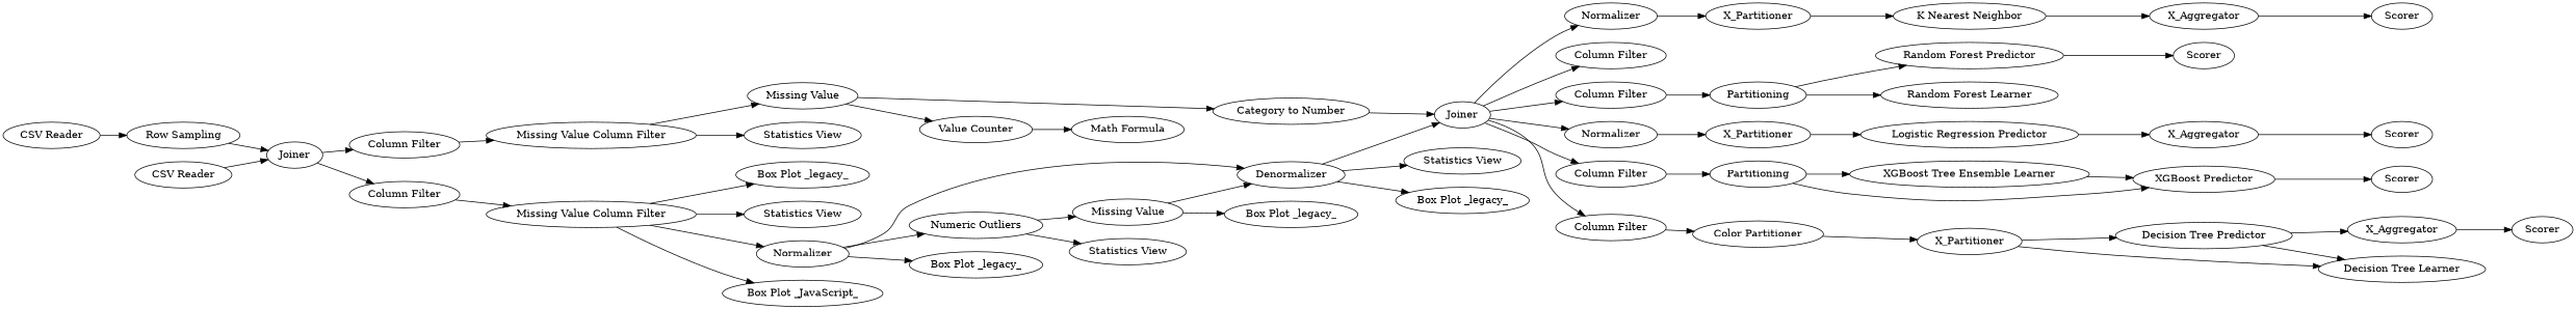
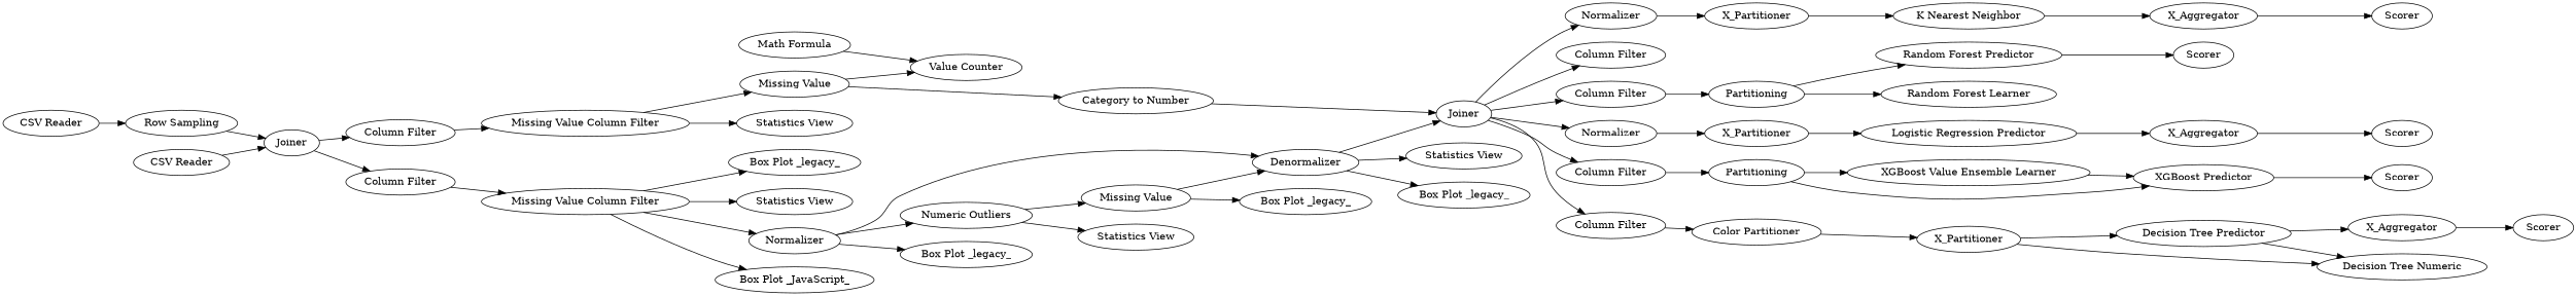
  digraph {
    rankdir=LR
    n1 [label=Normalizer]
    n2 [label=X_Partitioner]
    n3 [label="K Nearest Neighbor"]
    n4 [label=X_Aggregator]
    n5 [label=Joiner]
    n6 [label="Column Filter"]
    n7 [label="Column Filter"]
    n8 [label=Normalizer]
    n9 [label="Column Filter"]
    n10 [label="Column Filter"]
    n11 [label=Partitioning]
    n12 [label=X_Partitioner]
    n13 [label=Partitioning]
    n14 [label="Color Partitioner"]
    n15 [label="Random Forest Predictor"]
    n16 [label="Random Forest Learner"]
    n17 [label="Missing Value"]
    n18 [label="Box Plot _legacy_"]
    n19 [label=Denormalizer]
    n20 [label="Statistics View"]
    n21 [label="Box Plot _legacy_"]
    n22 [label=Scorer]
    n23 [label="Missing Value Column Filter"]
    n24 [label="Box Plot _legacy_"]
    n25 [label="Statistics View"]
    n26 [label=Normalizer]
    n27 [label="Box Plot _JavaScript_"]
    n28 [label="Numeric Outliers"]
    n29 [label="Box Plot _legacy_"]
-   n30 [label="XGBoost Tree Ensemble Learner"]
+   n30 [label="XGBoost Value Ensemble Learner"]
    n31 [label="XGBoost Predictor"]
    n32 [label=Scorer]
    n33 [label="Decision Tree Predictor"]
    n34 [label=X_Aggregator]
-   n35 [label="Decision Tree Learner"]
+   n35 [label="Decision Tree Numeric"]
    n36 [label=Scorer]
    n37 [label=X_Partitioner]
    n38 [label="Logistic Regression Predictor"]
    n39 [label=X_Aggregator]
    n40 [label="Missing Value"]
    n41 [label="Category to Number"]
    n42 [label="Value Counter"]
    n43 [label="Math Formula"]
    n44 [label="Row Sampling"]
    n45 [label=Joiner]
    n46 [label="Column Filter"]
    n47 [label="Column Filter"]
    n48 [label="Missing Value Column Filter"]
    n49 [label=Scorer]
    n50 [label="Statistics View"]
    n51 [label="CSV Reader"]
    n52 [label="Statistics View"]
    n53 [label=Scorer]
    n54 [label="CSV Reader"]
    n1 -> n2
    n2 -> n3
    n3 -> n4
    n4 -> n22
    n5 -> n1
    n5 -> n6
    n5 -> n7
    n5 -> n8
    n5 -> n9
    n5 -> n10
    n7 -> n11
    n8 -> n12
    n9 -> n13
    n10 -> n14
    n11 -> n15
    n11 -> n16
    n12 -> n38
    n13 -> n30
    n13 -> n31
    n14 -> n37
    n15 -> n49
    n17 -> n18
    n17 -> n19
    n19 -> n5
    n19 -> n20
    n19 -> n21
    n23 -> n24
    n23 -> n25
    n23 -> n26
    n23 -> n27
    n26 -> n19
    n26 -> n28
    n26 -> n29
    n28 -> n17
    n28 -> n50
    n30 -> n31
    n31 -> n32
    n33 -> n34
    n33 -> n35
    n34 -> n36
    n37 -> n33
    n37 -> n35
    n38 -> n39
    n39 -> n53
    n40 -> n41
    n40 -> n42
    n41 -> n5
-   n42 -> n43
+   n43 -> n42
    n44 -> n45
    n45 -> n46
    n45 -> n47
    n46 -> n48
    n47 -> n23
    n48 -> n40
    n48 -> n52
    n51 -> n44
    n54 -> n45
  }
